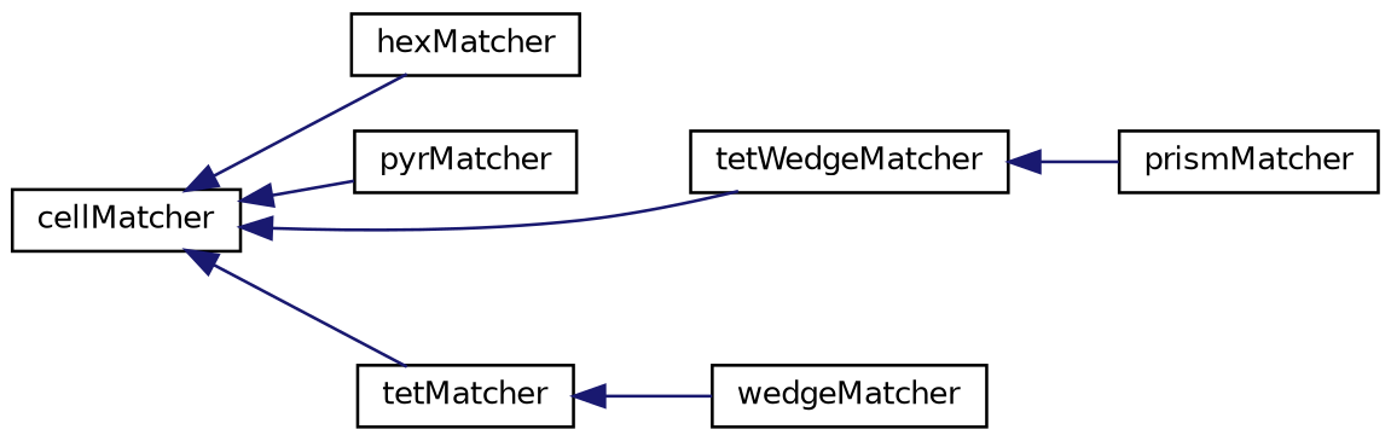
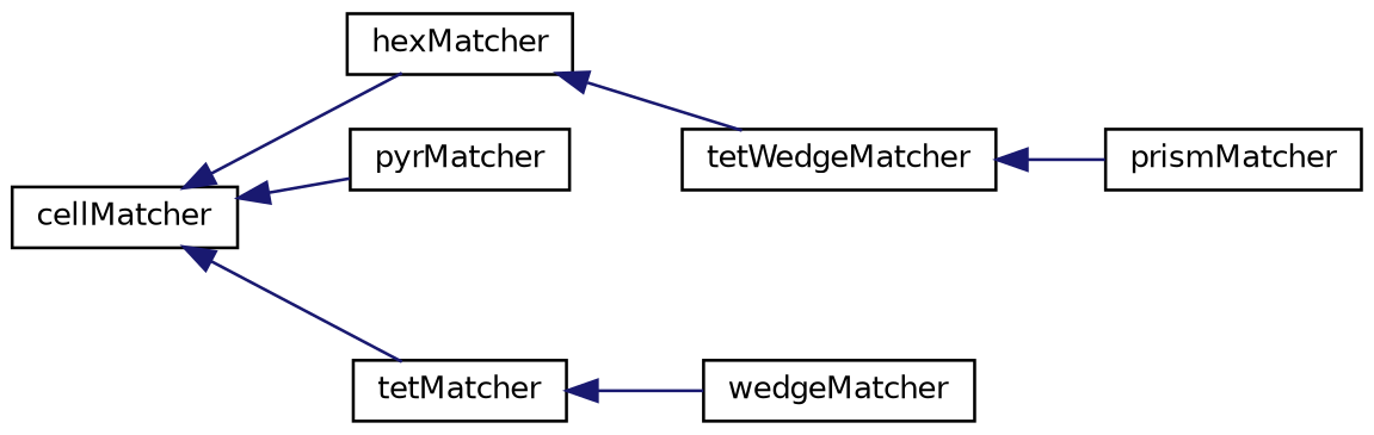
  digraph {
    rankdir=LR
    node [color=black fontname=Helvetica fontsize=10 shape=record]
    edge [color=midnightblue dir=back fontname=Helvetica fontsize=10 labelfontname=Helvetica labelfontsize=10 style=solid]
    n1 [height=0.2 label=cellMatcher width=0.4]
    n2 [height=0.2 label=hexMatcher width=0.4]
    n3 [height=0.2 label=pyrMatcher width=0.4]
    n4 [height=0.2 label=tetMatcher width=0.4]
    n5 [height=0.2 label=tetWedgeMatcher width=0.4]
    n6 [height=0.2 label=prismMatcher width=0.4]
    n7 [height=0.2 label=wedgeMatcher width=0.4]
    n1 -> n2
    n1 -> n3
    n1 -> n4
-   n1 -> n5
+   n2 -> n5
    n4 -> n7
    n5 -> n6
  }
